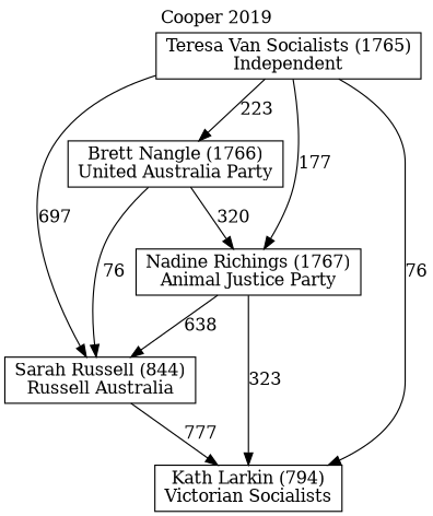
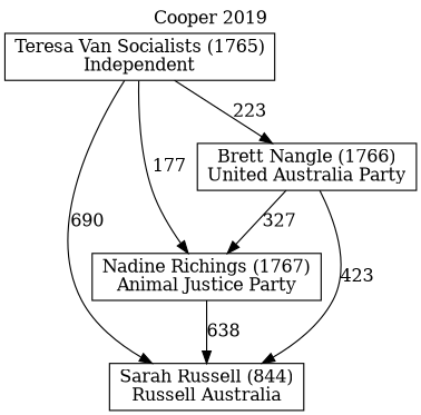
  digraph {
    label="Cooper 2019"
    labelloc=t
    mclimit=2
    node [shape=box]
-   n1 [label="Kath Larkin (794)\nVictorian Socialists"]
    n2 [label="Sarah Russell (844)\nRussell Australia"]
    n3 [label="Nadine Richings (1767)\nAnimal Justice Party"]
    n4 [label="Brett Nangle (1766)\nUnited Australia Party"]
    n5 [label="Teresa Van Socialists (1765)\nIndependent"]
-   n2 -> n1 [label=777]
-   n3 -> n1 [label=323]
    n3 -> n2 [label=638]
-   n4 -> n2 [label=76]
-   n4 -> n3 [label=320]
-   n5 -> n1 [label=76]
-   n5 -> n2 [label=697]
+   n4 -> n2 [label=423]
+   n4 -> n3 [label=327]
+   n5 -> n2 [label=690]
    n5 -> n3 [label=177]
    n5 -> n4 [label=223]
  }
